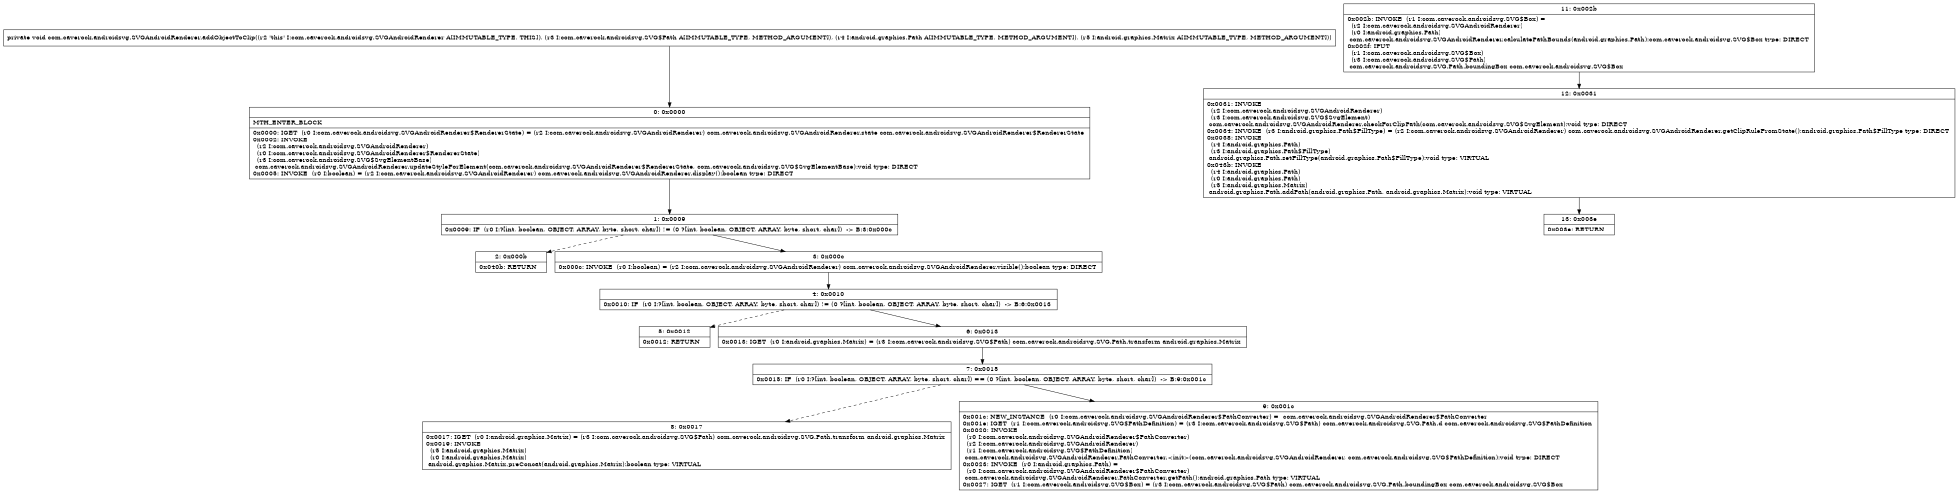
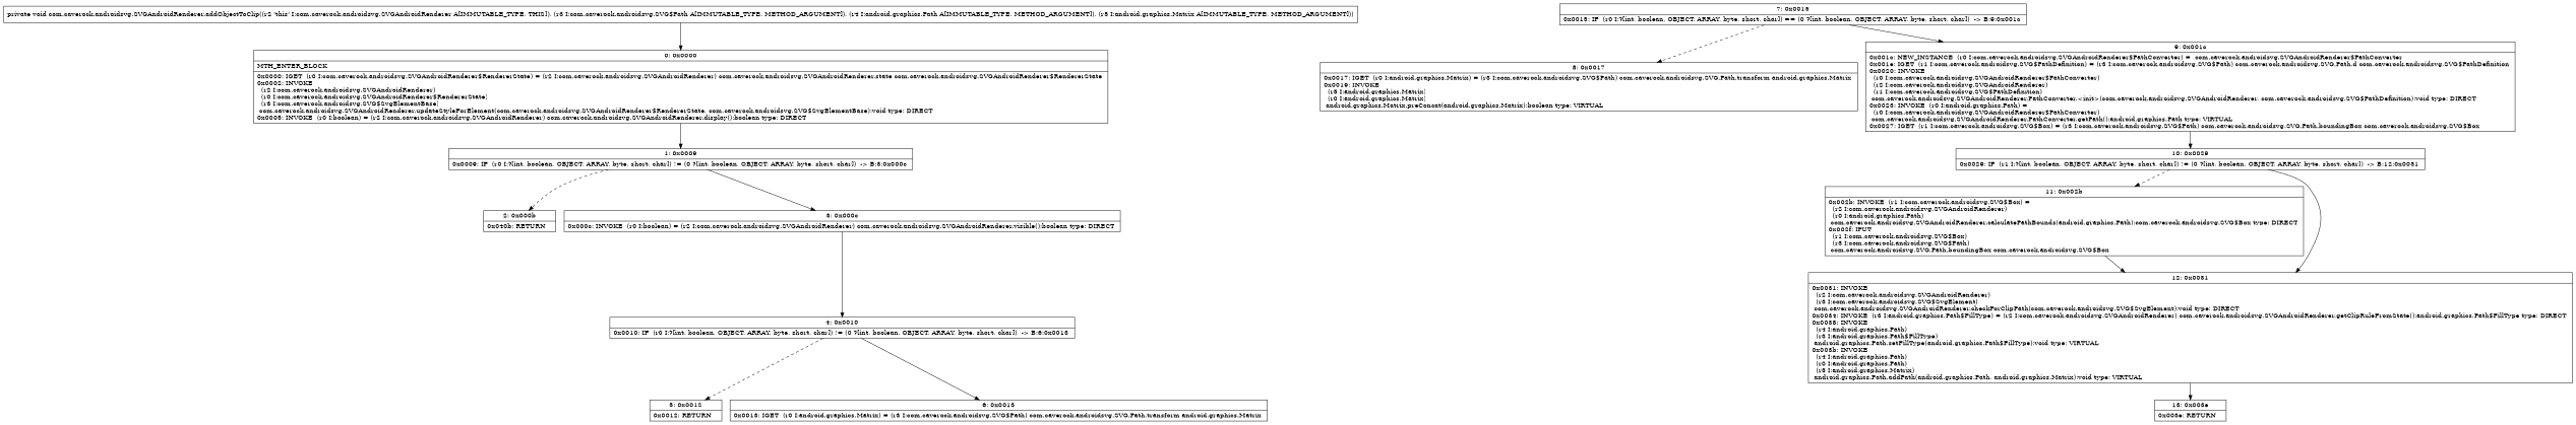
  digraph {
    fontname="DejaVu Serif"
    node [fontname="DejaVu Serif" shape=record]
    edge [fontname="DejaVu Serif"]
    n1 [label="{0\:\ 0x0000|MTH_ENTER_BLOCK\l|0x0000: IGET  (r0 I:com.caverock.androidsvg.SVGAndroidRenderer$RendererState) = (r2 I:com.caverock.androidsvg.SVGAndroidRenderer) com.caverock.androidsvg.SVGAndroidRenderer.state com.caverock.androidsvg.SVGAndroidRenderer$RendererState \l0x0002: INVOKE  \l  (r2 I:com.caverock.androidsvg.SVGAndroidRenderer)\l  (r0 I:com.caverock.androidsvg.SVGAndroidRenderer$RendererState)\l  (r3 I:com.caverock.androidsvg.SVG$SvgElementBase)\l com.caverock.androidsvg.SVGAndroidRenderer.updateStyleForElement(com.caverock.androidsvg.SVGAndroidRenderer$RendererState, com.caverock.androidsvg.SVG$SvgElementBase):void type: DIRECT \l0x0005: INVOKE  (r0 I:boolean) = (r2 I:com.caverock.androidsvg.SVGAndroidRenderer) com.caverock.androidsvg.SVGAndroidRenderer.display():boolean type: DIRECT \l}"]
    n2 [label="{1\:\ 0x0009|0x0009: IF  (r0 I:?[int, boolean, OBJECT, ARRAY, byte, short, char]) != (0 ?[int, boolean, OBJECT, ARRAY, byte, short, char])  \-\> B:3:0x000c \l}"]
    n3 [label="{2\:\ 0x000b|0x040b: RETURN   \l}"]
    n4 [label="{3\:\ 0x000c|0x000c: INVOKE  (r0 I:boolean) = (r2 I:com.caverock.androidsvg.SVGAndroidRenderer) com.caverock.androidsvg.SVGAndroidRenderer.visible():boolean type: DIRECT \l}"]
    n5 [label="{4\:\ 0x0010|0x0010: IF  (r0 I:?[int, boolean, OBJECT, ARRAY, byte, short, char]) != (0 ?[int, boolean, OBJECT, ARRAY, byte, short, char])  \-\> B:6:0x0013 \l}"]
    n6 [label="{5\:\ 0x0012|0x0012: RETURN   \l}"]
    n7 [label="{6\:\ 0x0013|0x0013: IGET  (r0 I:android.graphics.Matrix) = (r3 I:com.caverock.androidsvg.SVG$Path) com.caverock.androidsvg.SVG.Path.transform android.graphics.Matrix \l}"]
    n8 [label="{7\:\ 0x0015|0x0015: IF  (r0 I:?[int, boolean, OBJECT, ARRAY, byte, short, char]) == (0 ?[int, boolean, OBJECT, ARRAY, byte, short, char])  \-\> B:9:0x001c \l}"]
    n9 [label="{8\:\ 0x0017|0x0017: IGET  (r0 I:android.graphics.Matrix) = (r3 I:com.caverock.androidsvg.SVG$Path) com.caverock.androidsvg.SVG.Path.transform android.graphics.Matrix \l0x0019: INVOKE  \l  (r5 I:android.graphics.Matrix)\l  (r0 I:android.graphics.Matrix)\l android.graphics.Matrix.preConcat(android.graphics.Matrix):boolean type: VIRTUAL \l}"]
    n10 [label="{9\:\ 0x001c|0x001c: NEW_INSTANCE  (r0 I:com.caverock.androidsvg.SVGAndroidRenderer$PathConverter) =  com.caverock.androidsvg.SVGAndroidRenderer$PathConverter \l0x001e: IGET  (r1 I:com.caverock.androidsvg.SVG$PathDefinition) = (r3 I:com.caverock.androidsvg.SVG$Path) com.caverock.androidsvg.SVG.Path.d com.caverock.androidsvg.SVG$PathDefinition \l0x0020: INVOKE  \l  (r0 I:com.caverock.androidsvg.SVGAndroidRenderer$PathConverter)\l  (r2 I:com.caverock.androidsvg.SVGAndroidRenderer)\l  (r1 I:com.caverock.androidsvg.SVG$PathDefinition)\l com.caverock.androidsvg.SVGAndroidRenderer.PathConverter.\<init\>(com.caverock.androidsvg.SVGAndroidRenderer, com.caverock.androidsvg.SVG$PathDefinition):void type: DIRECT \l0x0023: INVOKE  (r0 I:android.graphics.Path) = \l  (r0 I:com.caverock.androidsvg.SVGAndroidRenderer$PathConverter)\l com.caverock.androidsvg.SVGAndroidRenderer.PathConverter.getPath():android.graphics.Path type: VIRTUAL \l0x0027: IGET  (r1 I:com.caverock.androidsvg.SVG$Box) = (r3 I:com.caverock.androidsvg.SVG$Path) com.caverock.androidsvg.SVG.Path.boundingBox com.caverock.androidsvg.SVG$Box \l}"]
+   n11 [label="{10\:\ 0x0029|0x0029: IF  (r1 I:?[int, boolean, OBJECT, ARRAY, byte, short, char]) != (0 ?[int, boolean, OBJECT, ARRAY, byte, short, char])  \-\> B:12:0x0031 \l}"]
    n12 [label="{11\:\ 0x002b|0x002b: INVOKE  (r1 I:com.caverock.androidsvg.SVG$Box) = \l  (r2 I:com.caverock.androidsvg.SVGAndroidRenderer)\l  (r0 I:android.graphics.Path)\l com.caverock.androidsvg.SVGAndroidRenderer.calculatePathBounds(android.graphics.Path):com.caverock.androidsvg.SVG$Box type: DIRECT \l0x002f: IPUT  \l  (r1 I:com.caverock.androidsvg.SVG$Box)\l  (r3 I:com.caverock.androidsvg.SVG$Path)\l com.caverock.androidsvg.SVG.Path.boundingBox com.caverock.androidsvg.SVG$Box \l}"]
-   n13 [label="{12\:\ 0x0031|0x0031: INVOKE  \l  (r2 I:com.caverock.androidsvg.SVGAndroidRenderer)\l  (r3 I:com.caverock.androidsvg.SVG$SvgElement)\l com.caverock.androidsvg.SVGAndroidRenderer.checkForClipPath(com.caverock.androidsvg.SVG$SvgElement):void type: DIRECT \l0x0034: INVOKE  (r3 I:android.graphics.Path$FillType) = (r2 I:com.caverock.androidsvg.SVGAndroidRenderer) com.caverock.androidsvg.SVGAndroidRenderer.getClipRuleFromState():android.graphics.Path$FillType type: DIRECT \l0x0038: INVOKE  \l  (r4 I:android.graphics.Path)\l  (r3 I:android.graphics.Path$FillType)\l android.graphics.Path.setFillType(android.graphics.Path$FillType):void type: VIRTUAL \l0x043b: INVOKE  \l  (r4 I:android.graphics.Path)\l  (r0 I:android.graphics.Path)\l  (r5 I:android.graphics.Matrix)\l android.graphics.Path.addPath(android.graphics.Path, android.graphics.Matrix):void type: VIRTUAL \l}"]
+   n13 [label="{12\:\ 0x0031|0x0031: INVOKE  \l  (r2 I:com.caverock.androidsvg.SVGAndroidRenderer)\l  (r3 I:com.caverock.androidsvg.SVG$SvgElement)\l com.caverock.androidsvg.SVGAndroidRenderer.checkForClipPath(com.caverock.androidsvg.SVG$SvgElement):void type: DIRECT \l0x0034: INVOKE  (r3 I:android.graphics.Path$FillType) = (r2 I:com.caverock.androidsvg.SVGAndroidRenderer) com.caverock.androidsvg.SVGAndroidRenderer.getClipRuleFromState():android.graphics.Path$FillType type: DIRECT \l0x0038: INVOKE  \l  (r4 I:android.graphics.Path)\l  (r3 I:android.graphics.Path$FillType)\l android.graphics.Path.setFillType(android.graphics.Path$FillType):void type: VIRTUAL \l0x003b: INVOKE  \l  (r4 I:android.graphics.Path)\l  (r0 I:android.graphics.Path)\l  (r5 I:android.graphics.Matrix)\l android.graphics.Path.addPath(android.graphics.Path, android.graphics.Matrix):void type: VIRTUAL \l}"]
    n14 [label="{13\:\ 0x003e|0x003e: RETURN   \l}"]
    n15 [label="{private void com.caverock.androidsvg.SVGAndroidRenderer.addObjectToClip((r2 'this' I:com.caverock.androidsvg.SVGAndroidRenderer A[IMMUTABLE_TYPE, THIS]), (r3 I:com.caverock.androidsvg.SVG$Path A[IMMUTABLE_TYPE, METHOD_ARGUMENT]), (r4 I:android.graphics.Path A[IMMUTABLE_TYPE, METHOD_ARGUMENT]), (r5 I:android.graphics.Matrix A[IMMUTABLE_TYPE, METHOD_ARGUMENT])) }"]
    n1 -> n2
    n2 -> n3 [style=dashed]
    n2 -> n4
    n4 -> n5
    n5 -> n6 [style=dashed]
    n5 -> n7
-   n7 -> n8
    n8 -> n9 [style=dashed]
    n8 -> n10
+   n10 -> n11
+   n11 -> n12 [style=dashed]
+   n11 -> n13
    n12 -> n13
    n13 -> n14
    n15 -> n1
  }
